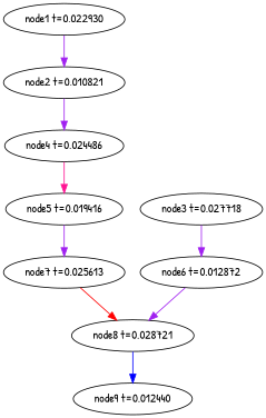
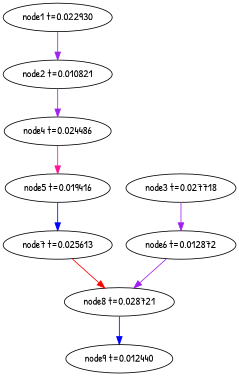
  digraph {
    fontname="Patrick Hand"
    node [fontname="Patrick Hand"]
    edge [color=purple fontname="Patrick Hand"]
    n1 [label="node9 t=0.012440"]
    n2 [label="node8 t=0.028721"]
    n3 [label="node7 t=0.025613"]
    n4 [label="node6 t=0.012872"]
    n5 [label="node5 t=0.019416"]
    n6 [label="node4 t=0.024486"]
    n7 [label="node3 t=0.027718"]
    n8 [label="node2 t=0.010821"]
    n9 [label="node1 t=0.022930"]
    n2 -> n1 [color=blue]
    n3 -> n2 [color=red]
    n4 -> n2
-   n5 -> n3
+   n5 -> n3 [color=blue]
    n6 -> n5 [color=deeppink]
    n7 -> n4
    n8 -> n6
    n9 -> n8
  }
